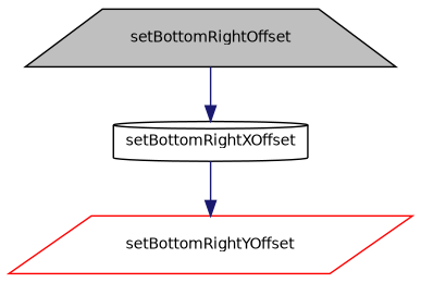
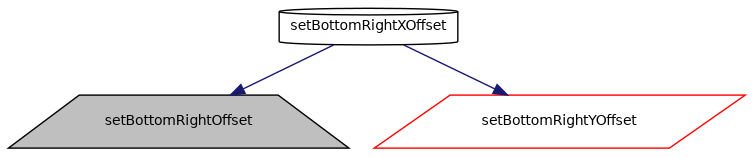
  digraph {
    rankdir=TB
    node [color=black fillcolor=white fontname=Helvetica fontsize=10 style=filled]
    edge [color=midnightblue fontname=Helvetica fontsize=10 labelfontname=Helvetica labelfontsize=10 style=solid]
    n1 [fillcolor=grey75 fontcolor=black height=0.2 label=setBottomRightOffset shape=trapezium width=0.4]
    n2 [height=0.2 label=setBottomRightXOffset shape=cylinder width=0.4]
    n3 [color=red height=0.2 label=setBottomRightYOffset shape=parallelogram width=0.4]
-   n1 -> n2
+   n2 -> n1
    n2 -> n3
  }
